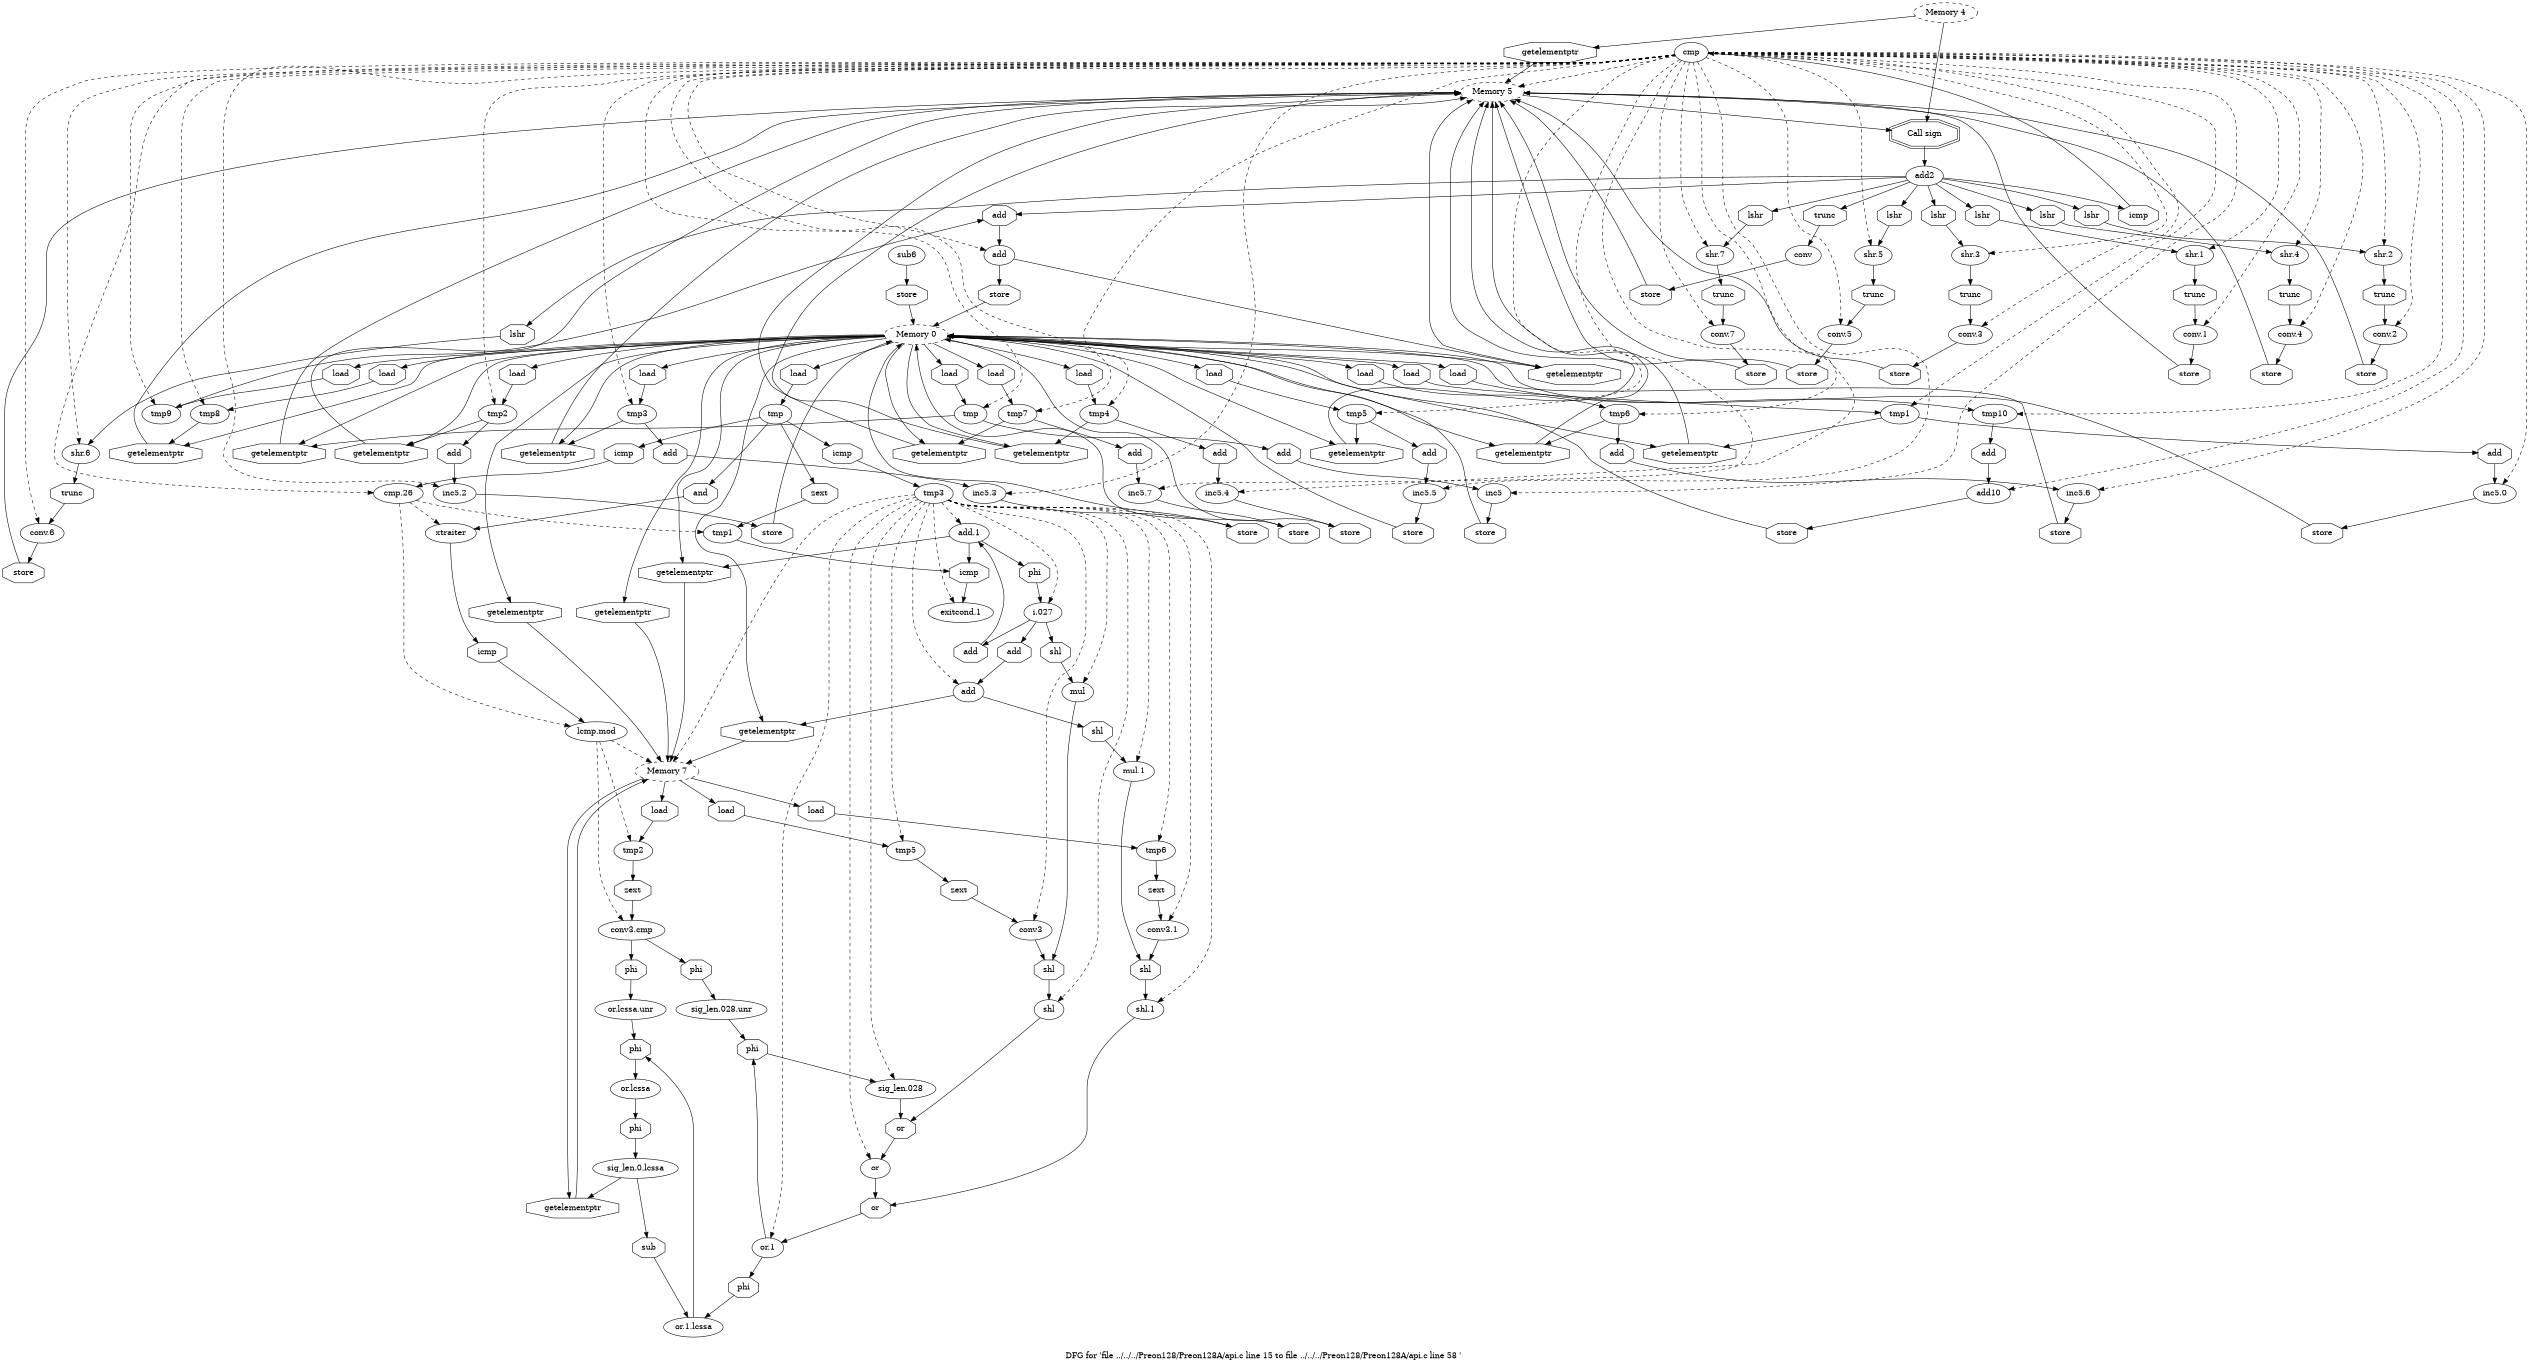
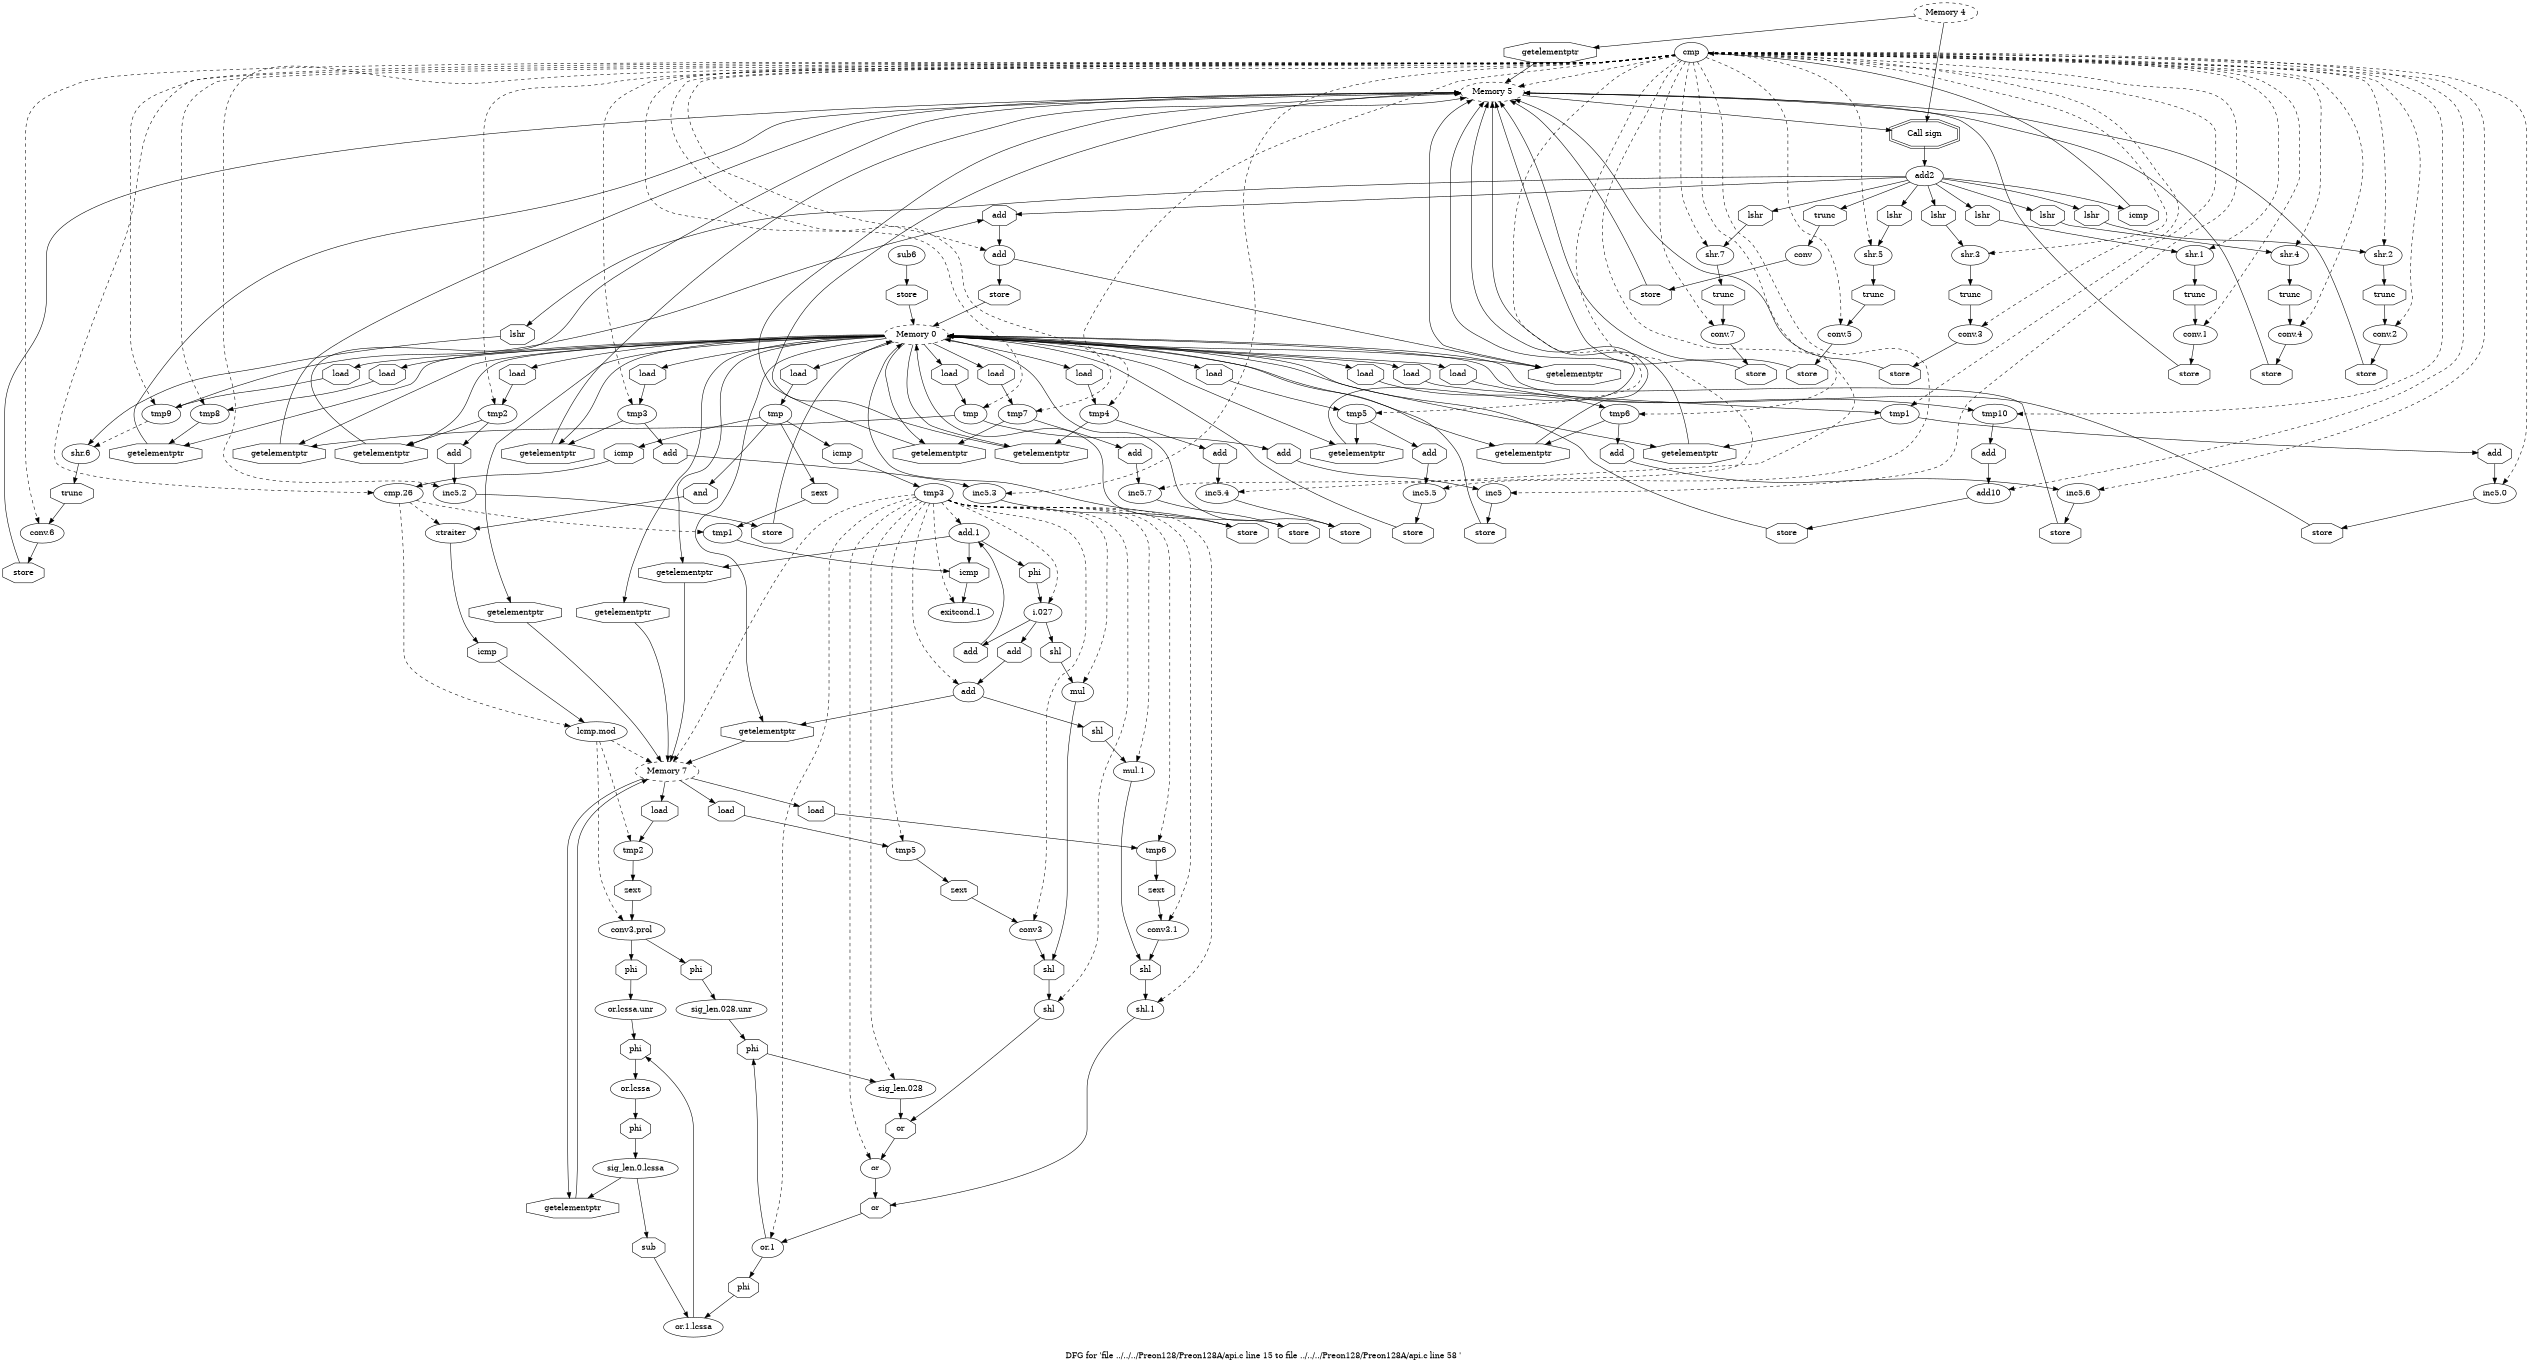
  digraph {
    label="DFG for 'file ../../../Preon128/Preon128A/api.c line 15 to file ../../../Preon128/Preon128A/api.c line 58 ' "
    node [shape=octagon style=solid]
    n1 [label=cmp shape=ellipse]
    n2 [label="Memory 5" shape=ellipse style=dashed]
    n3 [label="conv.7" shape=ellipse]
    n4 [label="inc5.7" shape=ellipse]
    n5 [label="conv.3" shape=ellipse]
    n6 [label=tmp8 shape=ellipse]
    n7 [label=tmp9 shape=ellipse]
    n8 [label="conv.5" shape=ellipse]
    n9 [label=tmp6 shape=ellipse]
    n10 [label=add shape=ellipse]
    n11 [label="inc5.4" shape=ellipse]
    n12 [label="shr.5" shape=ellipse]
    n13 [label=tmp10 shape=ellipse]
    n14 [label="shr.4" shape=ellipse]
    n15 [label="shr.6" shape=ellipse]
    n16 [label=inc5 shape=ellipse]
    n17 [label=add10 shape=ellipse]
    n18 [label=tmp shape=ellipse]
    n19 [label=tmp3 shape=ellipse]
    n20 [label="inc5.5" shape=ellipse]
    n21 [label=tmp1 shape=ellipse]
    n22 [label="conv.6" shape=ellipse]
    n23 [label="inc5.6" shape=ellipse]
    n24 [label="conv.1" shape=ellipse]
    n25 [label="shr.1" shape=ellipse]
    n26 [label="inc5.0" shape=ellipse]
    n27 [label=tmp4 shape=ellipse]
    n28 [label="conv.2" shape=ellipse]
    n29 [label="shr.2" shape=ellipse]
    n30 [label=tmp5 shape=ellipse]
    n31 [label="inc5.3" shape=ellipse]
    n32 [label="inc5.2" shape=ellipse]
    n33 [label=tmp7 shape=ellipse]
    n34 [label="shr.7" shape=ellipse]
    n35 [label=tmp2 shape=ellipse]
    n36 [label="conv.4" shape=ellipse]
    n37 [label="shr.3" shape=ellipse]
    n38 [label="cmp.26" shape=ellipse]
    n39 [label="Call sign" shape=doubleoctagon]
    n40 [label=store]
    n41 [label=store]
    n42 [label=store]
    n43 [label=getelementptr]
    n44 [label=add]
    n45 [label=store]
    n46 [label=getelementptr]
    n47 [label=add]
    n48 [label=getelementptr]
    n49 [label=store]
    n50 [label=store]
    n51 [label=trunc]
    n52 [label=add]
    n53 [label=trunc]
    n54 [label=trunc]
    n55 [label=store]
    n56 [label=store]
    n57 [label=getelementptr]
    n58 [label=add]
    n59 [label=conv shape=ellipse]
    n60 [label=store]
    n61 [label=getelementptr]
    n62 [label=add]
    n63 [label=store]
    n64 [label=getelementptr]
    n65 [label=add]
    n66 [label=store]
    n67 [label=store]
    n68 [label=store]
    n69 [label=trunc]
    n70 [label=store]
    n71 [label=getelementptr]
    n72 [label=add]
    n73 [label=store]
    n74 [label=trunc]
    n75 [label=getelementptr]
    n76 [label=add]
    n77 [label=store]
    n78 [label=store]
    n79 [label=getelementptr]
    n80 [label=add]
    n81 [label=trunc]
    n82 [label=getelementptr]
    n83 [label=add]
    n84 [label=store]
    n85 [label=trunc]
    n86 [label=add2 shape=ellipse]
    n87 [label="Memory 0" shape=ellipse style=dashed]
    n88 [label=lshr]
    n89 [label=lshr]
    n90 [label=icmp]
    n91 [label=trunc]
    n92 [label=lshr]
    n93 [label=lshr]
    n94 [label=lshr]
    n95 [label=lshr]
    n96 [label=lshr]
    n97 [label="Memory 4" shape=ellipse style=dashed]
    n98 [label=getelementptr]
    n99 [label=getelementptr]
    n100 [label=load]
    n101 [label=load]
    n102 [label=getelementptr]
    n103 [label=load]
    n104 [label=getelementptr]
    n105 [label=getelementptr]
    n106 [label=load]
    n107 [label=load]
    n108 [label=load]
    n109 [label=load]
    n110 [label=load]
    n111 [label=load]
    n112 [label=load]
    n113 [label=load]
    n114 [label=load]
    n115 [label="Memory 7" shape=ellipse style=dashed]
    n116 [label=tmp shape=ellipse]
    n117 [label=load]
    n118 [label=getelementptr]
    n119 [label=load]
    n120 [label=load]
    n121 [label=icmp]
    n122 [label=icmp]
    n123 [label=zext]
    n124 [label=and]
    n125 [label=tmp2 shape=ellipse]
    n126 [label=zext]
-   n127 [label="conv3.cmp" shape=ellipse]
+   n127 [label="conv3.prol" shape=ellipse]
    n128 [label=phi]
    n129 [label=phi]
    n130 [label="or.lcssa.unr" shape=ellipse]
    n131 [label="sig_len.028.unr" shape=ellipse]
    n132 [label=phi]
    n133 [label=phi]
    n134 [label=phi]
    n135 [label="sig_len.0.lcssa" shape=ellipse]
    n136 [label=sub]
    n137 [label="or.1.lcssa" shape=ellipse]
    n138 [label=tmp6 shape=ellipse]
    n139 [label=tmp5 shape=ellipse]
    n140 [label="mul.1" shape=ellipse]
    n141 [label=shl]
    n142 [label="shl.1" shape=ellipse]
    n143 [label=or]
    n144 [label=shl]
    n145 [label="exitcond.1" shape=ellipse]
    n146 [label=icmp]
    n147 [label=conv3 shape=ellipse]
    n148 [label=shl]
    n149 [label=shl shape=ellipse]
    n150 [label=or]
    n151 [label=zext]
    n152 [label=phi]
    n153 [label="or.lcssa" shape=ellipse]
    n154 [label="or.1" shape=ellipse]
    n155 [label="sig_len.028" shape=ellipse]
    n156 [label=zext]
    n157 [label="conv3.1" shape=ellipse]
    n158 [label=or shape=ellipse]
    n159 [label=sub6 shape=ellipse]
    n160 [label=store]
    n161 [label=mul shape=ellipse]
    n162 [label=add shape=ellipse]
    n163 [label=add]
    n164 [label=shl]
    n165 [label=tmp3 shape=ellipse]
    n166 [label="add.1" shape=ellipse]
    n167 [label="i.027" shape=ellipse]
    n168 [label=phi]
    n169 [label=add]
    n170 [label=tmp1 shape=ellipse]
    n171 [label=xtraiter shape=ellipse]
    n172 [label="lcmp.mod" shape=ellipse]
    n173 [label=icmp]
    n1 -> n2 [style=dashed]
    n1 -> n3 [style=dashed]
    n1 -> n4 [style=dashed]
    n1 -> n5 [style=dashed]
    n1 -> n6 [style=dashed]
    n1 -> n7 [style=dashed]
    n1 -> n8 [style=dashed]
    n1 -> n9 [style=dashed]
    n1 -> n10 [style=dashed]
    n1 -> n11 [style=dashed]
    n1 -> n12 [style=dashed]
    n1 -> n13 [style=dashed]
    n1 -> n14 [style=dashed]
-   n1 -> n15 [style=dashed]
+   n7 -> n15 [style=dashed]
    n1 -> n16 [style=dashed]
    n1 -> n17 [style=dashed]
    n1 -> n18 [style=dashed]
    n1 -> n19 [style=dashed]
    n1 -> n20 [style=dashed]
    n1 -> n21 [style=dashed]
    n1 -> n22 [style=dashed]
    n1 -> n23 [style=dashed]
    n1 -> n24 [style=dashed]
    n1 -> n25 [style=dashed]
    n1 -> n26 [style=dashed]
    n1 -> n27 [style=dashed]
    n1 -> n28 [style=dashed]
    n1 -> n29 [style=dashed]
    n1 -> n30 [style=dashed]
    n1 -> n31 [style=dashed]
    n1 -> n32 [style=dashed]
    n1 -> n33 [style=dashed]
    n1 -> n34 [style=dashed]
    n1 -> n35 [style=dashed]
    n1 -> n36 [style=dashed]
    n1 -> n37 [style=dashed]
    n1 -> n38 [style=dashed]
    n2 -> n39
    n3 -> n40
    n4 -> n41
    n5 -> n42
    n6 -> n43
    n7 -> n44
    n8 -> n45
    n9 -> n46
    n9 -> n47
    n10 -> n48
    n10 -> n49
    n11 -> n50
    n12 -> n51
    n13 -> n52
    n14 -> n53
    n15 -> n54
    n16 -> n55
    n17 -> n56
    n18 -> n57
    n18 -> n58
    n19 -> n61
    n19 -> n62
    n20 -> n63
    n21 -> n64
    n21 -> n65
    n22 -> n66
    n23 -> n67
    n24 -> n68
    n25 -> n69
    n26 -> n70
    n27 -> n71
    n27 -> n72
    n28 -> n73
    n29 -> n74
    n30 -> n75
    n30 -> n76
    n31 -> n77
    n32 -> n78
    n33 -> n79
    n33 -> n80
    n34 -> n81
    n35 -> n82
    n35 -> n83
    n36 -> n84
    n37 -> n85
    n38 -> n170 [style=dashed]
    n38 -> n171 [style=dashed]
    n38 -> n172 [style=dashed]
    n39 -> n86
    n40 -> n2
    n41 -> n87
    n42 -> n2
    n43 -> n2
    n44 -> n10
    n45 -> n2
    n46 -> n2
    n47 -> n23
    n48 -> n2
    n49 -> n87
    n50 -> n87
    n51 -> n8
    n52 -> n17
    n53 -> n36
    n54 -> n22
    n55 -> n87
    n56 -> n87
    n57 -> n2
    n58 -> n16
    n59 -> n60
    n60 -> n2
    n61 -> n2
    n62 -> n31
    n63 -> n87
    n64 -> n2
    n65 -> n26
    n66 -> n2
    n67 -> n87
    n68 -> n2
    n69 -> n24
    n70 -> n87
    n71 -> n2
    n72 -> n11
    n73 -> n2
    n74 -> n28
    n75 -> n2
    n76 -> n20
    n77 -> n87
    n78 -> n87
    n79 -> n2
    n80 -> n4
    n81 -> n3
    n82 -> n2
    n83 -> n32
    n84 -> n2
    n85 -> n5
    n86 -> n44
    n86 -> n88
    n86 -> n89
    n86 -> n90
    n86 -> n91
    n86 -> n92
    n86 -> n93
    n86 -> n94
    n86 -> n95
    n86 -> n96
    n87 -> n43
    n87 -> n46
    n87 -> n48
    n87 -> n57
    n87 -> n61
    n87 -> n64
    n87 -> n71
    n87 -> n75
    n87 -> n79
    n87 -> n82
    n87 -> n99
    n87 -> n100
    n87 -> n101
    n87 -> n102
    n87 -> n103
    n87 -> n104
    n87 -> n105
    n87 -> n106
    n87 -> n107
    n87 -> n108
    n87 -> n109
    n87 -> n110
    n87 -> n111
    n87 -> n112
    n87 -> n113
    n87 -> n114
    n88 -> n34
    n89 -> n12
    n90 -> n1
    n91 -> n59
    n92 -> n15
    n93 -> n37
    n94 -> n25
    n95 -> n14
    n96 -> n29
    n97 -> n39
    n97 -> n98
    n98 -> n2
    n99 -> n115
    n100 -> n33
    n101 -> n6
    n102 -> n115
    n103 -> n7
    n104 -> n115
    n105 -> n115
    n106 -> n13
    n107 -> n18
    n108 -> n21
    n109 -> n19
    n110 -> n116
    n111 -> n9
    n112 -> n35
    n113 -> n27
    n114 -> n30
    n115 -> n117
    n115 -> n118
    n115 -> n119
    n115 -> n120
    n116 -> n121
    n116 -> n122
    n116 -> n123
    n116 -> n124
    n117 -> n125
    n118 -> n115
    n119 -> n138
    n120 -> n139
    n121 -> n165
    n122 -> n38
    n123 -> n170
    n124 -> n171
    n125 -> n126
    n126 -> n127
    n127 -> n128
    n127 -> n129
    n128 -> n130
    n129 -> n131
    n130 -> n132
    n131 -> n133
    n132 -> n153
    n133 -> n155
    n134 -> n135
    n135 -> n118
    n135 -> n136
    n136 -> n137
    n137 -> n132
    n138 -> n156
    n139 -> n151
    n140 -> n141
    n141 -> n142
    n142 -> n143
    n143 -> n154
    n144 -> n140
    n146 -> n145
    n147 -> n148
    n148 -> n149
    n149 -> n150
    n150 -> n158
    n151 -> n147
    n152 -> n137
    n153 -> n134
    n154 -> n133
    n154 -> n152
    n155 -> n150
    n156 -> n157
    n157 -> n141
    n158 -> n143
    n159 -> n160
    n160 -> n87
    n161 -> n148
    n162 -> n104
    n162 -> n144
    n163 -> n162
    n164 -> n161
    n165 -> n115 [style=dashed]
    n165 -> n138 [style=dashed]
    n165 -> n139 [style=dashed]
    n165 -> n140 [style=dashed]
    n165 -> n142 [style=dashed]
    n165 -> n145 [style=dashed]
    n165 -> n147 [style=dashed]
    n165 -> n149 [style=dashed]
    n165 -> n154 [style=dashed]
    n165 -> n155 [style=dashed]
    n165 -> n157 [style=dashed]
    n165 -> n158 [style=dashed]
    n165 -> n161 [style=dashed]
    n165 -> n162 [style=dashed]
    n165 -> n166 [style=dashed]
    n165 -> n167 [style=dashed]
    n166 -> n105
    n166 -> n146
    n166 -> n168
    n167 -> n163
    n167 -> n164
    n167 -> n169
    n168 -> n167
    n169 -> n166
    n170 -> n146
    n171 -> n173
    n172 -> n115 [style=dashed]
    n172 -> n125 [style=dashed]
    n172 -> n127 [style=dashed]
    n173 -> n172
  }
